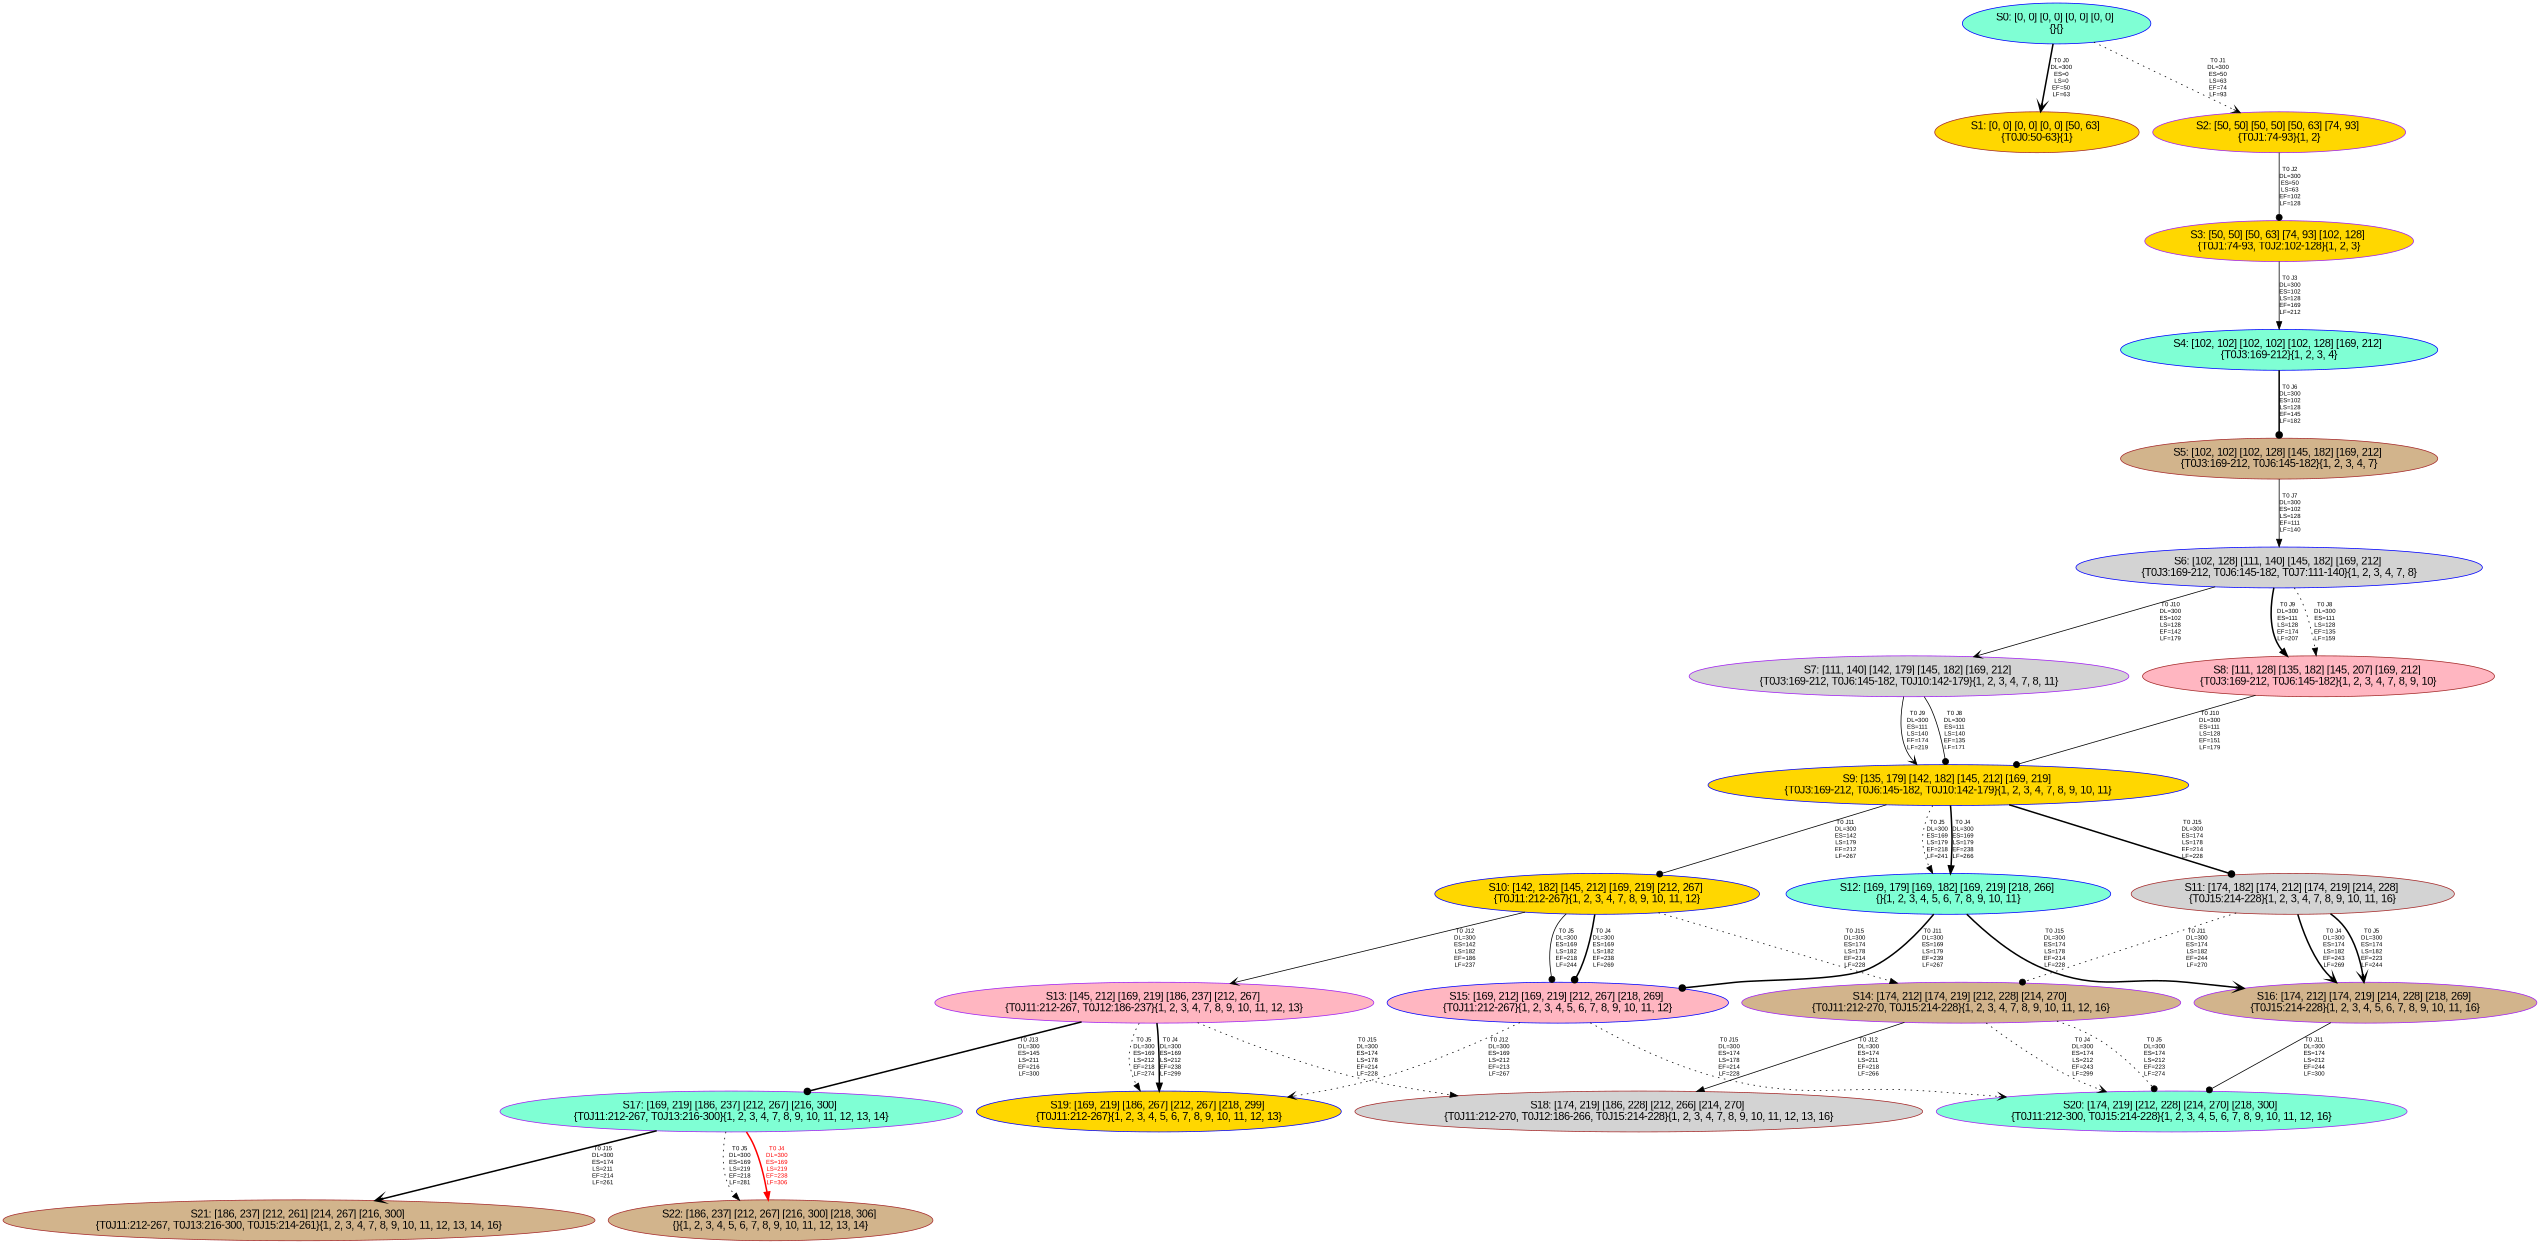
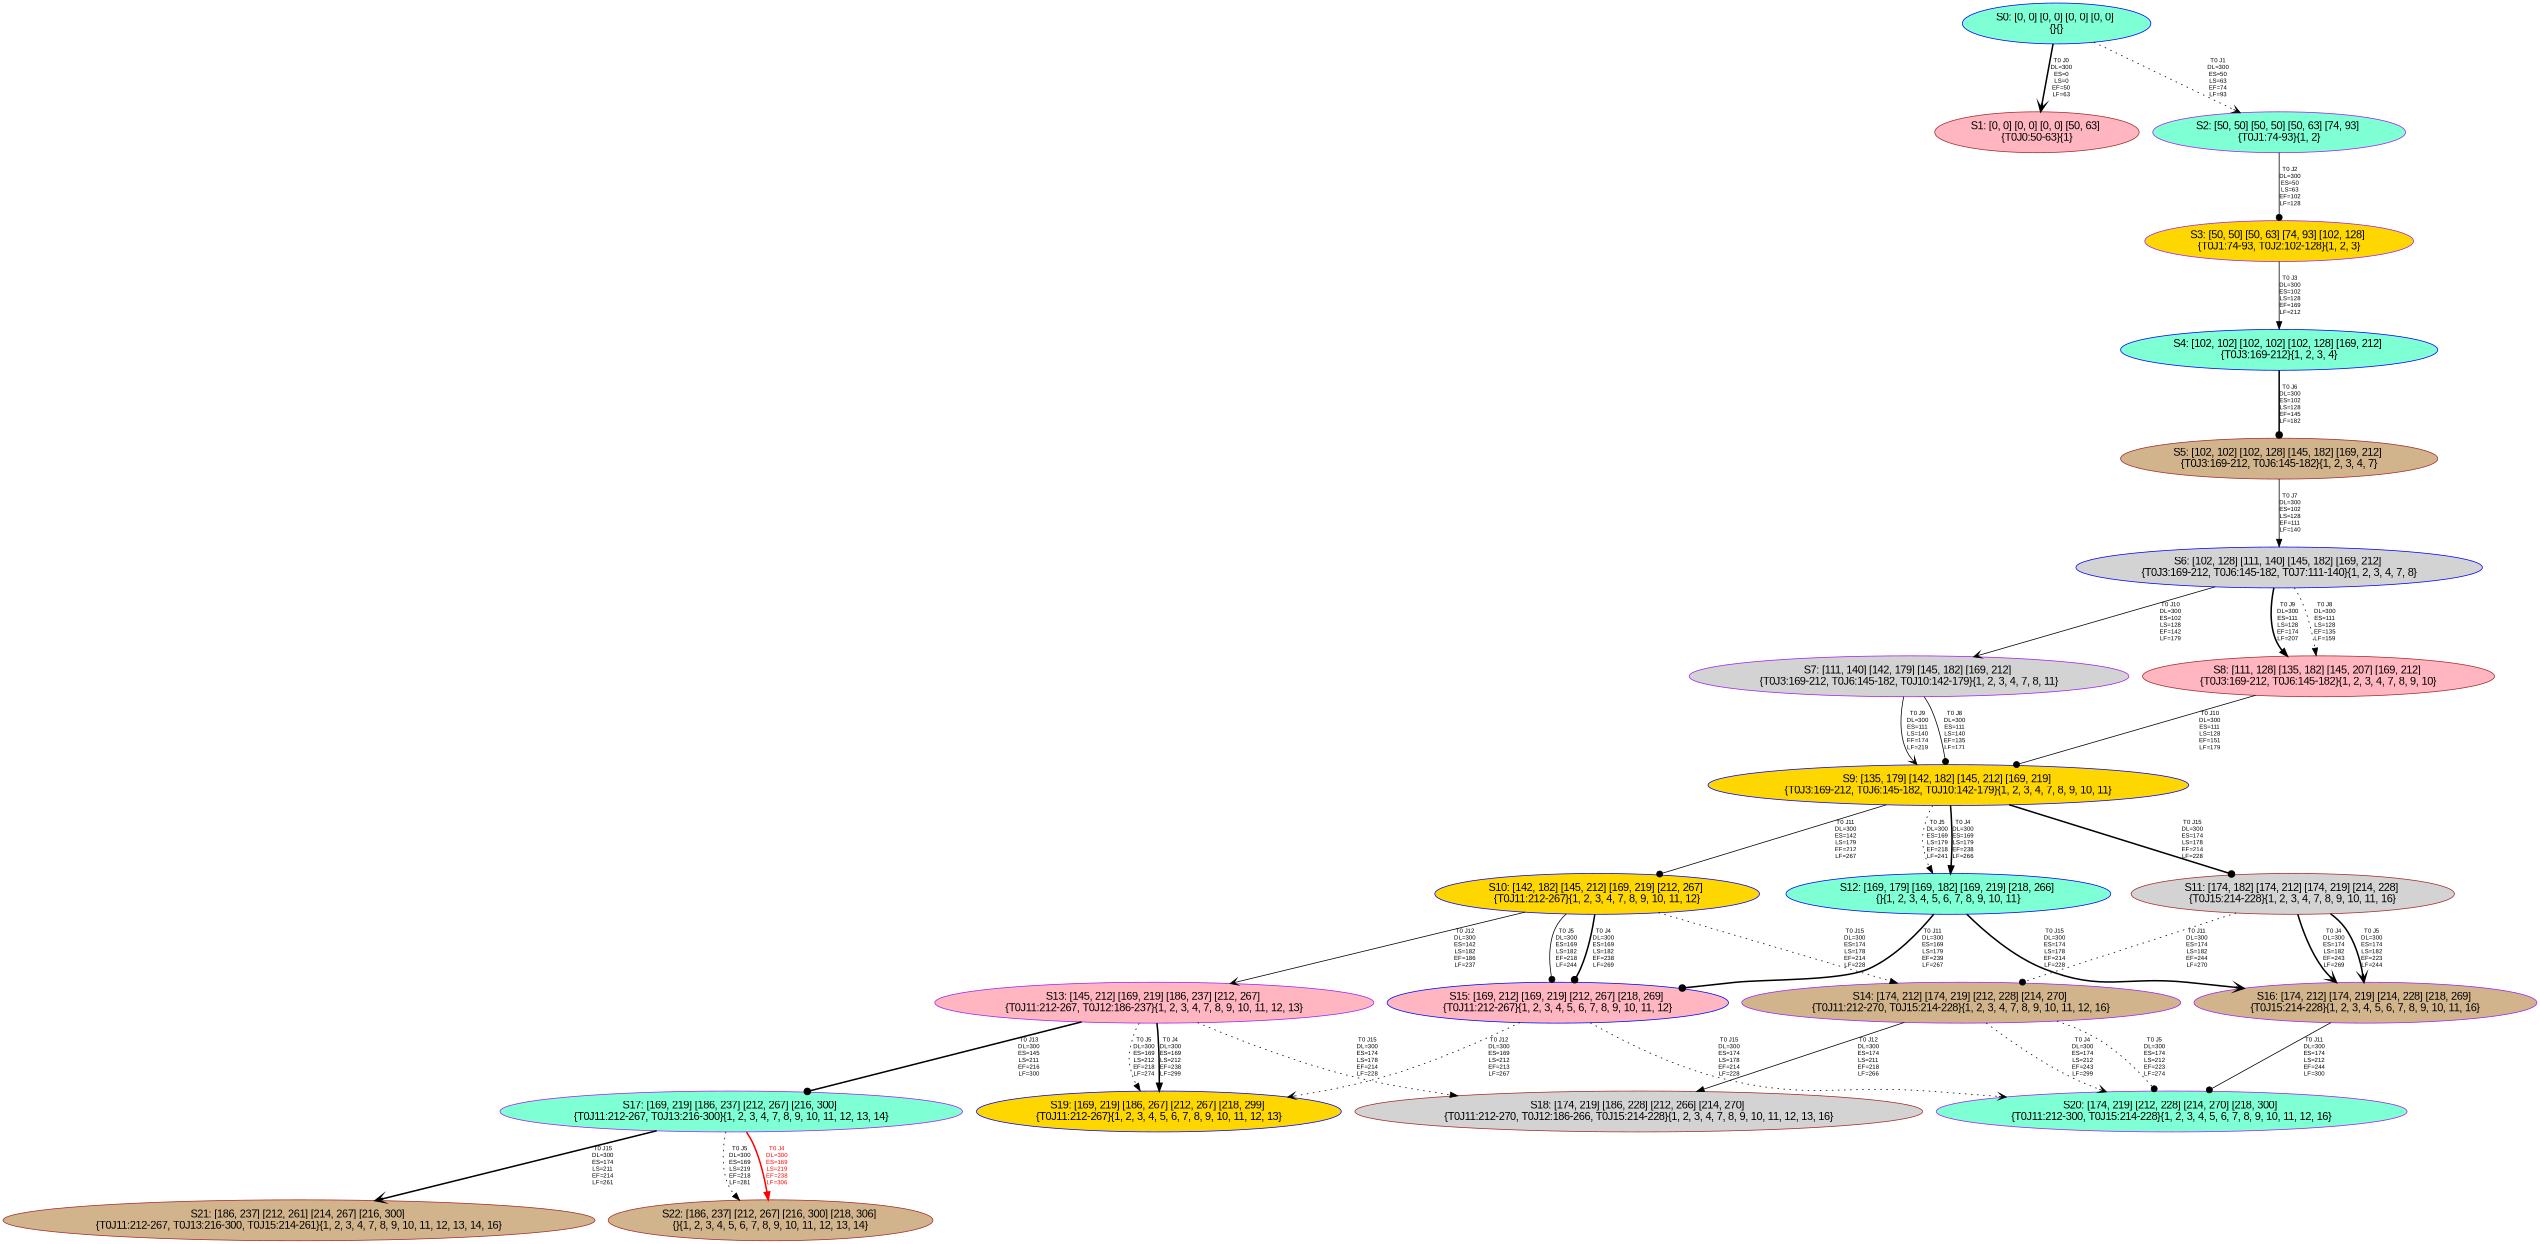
  digraph {
    fontname="Liberation Sans"
    node [color=blue fillcolor=aquamarine fontname="Liberation Sans" style=filled]
    edge [arrowhead=dot fontname="Liberation Sans" fontsize=8 style=bold]
    n1 [label="S0: [0, 0] [0, 0] [0, 0] [0, 0] \n{}{}"]
-   n2 [color=brown fillcolor=gold label="S1: [0, 0] [0, 0] [0, 0] [50, 63] \n{T0J0:50-63}{1}"]
-   n3 [color=purple fillcolor=gold label="S2: [50, 50] [50, 50] [50, 63] [74, 93] \n{T0J1:74-93}{1, 2}"]
+   n2 [color=brown fillcolor=lightpink label="S1: [0, 0] [0, 0] [0, 0] [50, 63] \n{T0J0:50-63}{1}"]
+   n3 [color=purple label="S2: [50, 50] [50, 50] [50, 63] [74, 93] \n{T0J1:74-93}{1, 2}"]
    n4 [color=purple fillcolor=gold label="S3: [50, 50] [50, 63] [74, 93] [102, 128] \n{T0J1:74-93, T0J2:102-128}{1, 2, 3}"]
    n5 [label="S4: [102, 102] [102, 102] [102, 128] [169, 212] \n{T0J3:169-212}{1, 2, 3, 4}"]
    n6 [color=brown fillcolor=tan label="S5: [102, 102] [102, 128] [145, 182] [169, 212] \n{T0J3:169-212, T0J6:145-182}{1, 2, 3, 4, 7}"]
    n7 [fillcolor=lightgrey label="S6: [102, 128] [111, 140] [145, 182] [169, 212] \n{T0J3:169-212, T0J6:145-182, T0J7:111-140}{1, 2, 3, 4, 7, 8}"]
    n8 [color=purple fillcolor=lightgrey label="S7: [111, 140] [142, 179] [145, 182] [169, 212] \n{T0J3:169-212, T0J6:145-182, T0J10:142-179}{1, 2, 3, 4, 7, 8, 11}"]
    n9 [color=brown fillcolor=lightpink label="S8: [111, 128] [135, 182] [145, 207] [169, 212] \n{T0J3:169-212, T0J6:145-182}{1, 2, 3, 4, 7, 8, 9, 10}"]
    n10 [fillcolor=gold label="S9: [135, 179] [142, 182] [145, 212] [169, 219] \n{T0J3:169-212, T0J6:145-182, T0J10:142-179}{1, 2, 3, 4, 7, 8, 9, 10, 11}"]
    n11 [fillcolor=gold label="S10: [142, 182] [145, 212] [169, 219] [212, 267] \n{T0J11:212-267}{1, 2, 3, 4, 7, 8, 9, 10, 11, 12}"]
    n12 [color=brown fillcolor=lightgrey label="S11: [174, 182] [174, 212] [174, 219] [214, 228] \n{T0J15:214-228}{1, 2, 3, 4, 7, 8, 9, 10, 11, 16}"]
    n13 [label="S12: [169, 179] [169, 182] [169, 219] [218, 266] \n{}{1, 2, 3, 4, 5, 6, 7, 8, 9, 10, 11}"]
    n14 [color=purple fillcolor=lightpink label="S13: [145, 212] [169, 219] [186, 237] [212, 267] \n{T0J11:212-267, T0J12:186-237}{1, 2, 3, 4, 7, 8, 9, 10, 11, 12, 13}"]
    n15 [color=purple fillcolor=tan label="S14: [174, 212] [174, 219] [212, 228] [214, 270] \n{T0J11:212-270, T0J15:214-228}{1, 2, 3, 4, 7, 8, 9, 10, 11, 12, 16}"]
    n16 [fillcolor=lightpink label="S15: [169, 212] [169, 219] [212, 267] [218, 269] \n{T0J11:212-267}{1, 2, 3, 4, 5, 6, 7, 8, 9, 10, 11, 12}"]
    n17 [color=purple fillcolor=tan label="S16: [174, 212] [174, 219] [214, 228] [218, 269] \n{T0J15:214-228}{1, 2, 3, 4, 5, 6, 7, 8, 9, 10, 11, 16}"]
    n18 [color=purple label="S17: [169, 219] [186, 237] [212, 267] [216, 300] \n{T0J11:212-267, T0J13:216-300}{1, 2, 3, 4, 7, 8, 9, 10, 11, 12, 13, 14}"]
    n19 [color=brown fillcolor=lightgrey label="S18: [174, 219] [186, 228] [212, 266] [214, 270] \n{T0J11:212-270, T0J12:186-266, T0J15:214-228}{1, 2, 3, 4, 7, 8, 9, 10, 11, 12, 13, 16}"]
    n20 [fillcolor=gold label="S19: [169, 219] [186, 267] [212, 267] [218, 299] \n{T0J11:212-267}{1, 2, 3, 4, 5, 6, 7, 8, 9, 10, 11, 12, 13}"]
    n21 [color=purple label="S20: [174, 219] [212, 228] [214, 270] [218, 300] \n{T0J11:212-300, T0J15:214-228}{1, 2, 3, 4, 5, 6, 7, 8, 9, 10, 11, 12, 16}"]
    n22 [color=brown fillcolor=tan label="S21: [186, 237] [212, 261] [214, 267] [216, 300] \n{T0J11:212-267, T0J13:216-300, T0J15:214-261}{1, 2, 3, 4, 7, 8, 9, 10, 11, 12, 13, 14, 16}"]
    n23 [color=brown fillcolor=tan label="S22: [186, 237] [212, 267] [216, 300] [218, 306] \n{}{1, 2, 3, 4, 5, 6, 7, 8, 9, 10, 11, 12, 13, 14}"]
    n1 -> n2 [arrowhead=vee label="T0 J0\nDL=300\nES=0\nLS=0\nEF=50\nLF=63"]
    n1 -> n3 [arrowhead=vee label="T0 J1\nDL=300\nES=50\nLS=63\nEF=74\nLF=93" style=dotted]
    n3 -> n4 [label="T0 J2\nDL=300\nES=50\nLS=63\nEF=102\nLF=128" style=solid]
    n4 -> n5 [arrowhead=normal label="T0 J3\nDL=300\nES=102\nLS=128\nEF=169\nLF=212" style=solid]
    n5 -> n6 [label="T0 J6\nDL=300\nES=102\nLS=128\nEF=145\nLF=182"]
    n6 -> n7 [arrowhead=normal label="T0 J7\nDL=300\nES=102\nLS=128\nEF=111\nLF=140" style=solid]
    n7 -> n8 [arrowhead=vee label="T0 J10\nDL=300\nES=102\nLS=128\nEF=142\nLF=179" style=solid]
    n7 -> n9 [arrowhead=normal label="T0 J8\nDL=300\nES=111\nLS=128\nEF=135\nLF=159" style=dotted]
    n7 -> n9 [arrowhead=normal label="T0 J9\nDL=300\nES=111\nLS=128\nEF=174\nLF=207"]
    n8 -> n10 [label="T0 J8\nDL=300\nES=111\nLS=140\nEF=135\nLF=171" style=solid]
    n8 -> n10 [arrowhead=vee label="T0 J9\nDL=300\nES=111\nLS=140\nEF=174\nLF=219" style=solid]
    n9 -> n10 [label="T0 J10\nDL=300\nES=111\nLS=128\nEF=151\nLF=179" style=solid]
    n10 -> n11 [label="T0 J11\nDL=300\nES=142\nLS=179\nEF=212\nLF=267" style=solid]
    n10 -> n12 [label="T0 J15\nDL=300\nES=174\nLS=178\nEF=214\nLF=228"]
    n10 -> n13 [arrowhead=normal label="T0 J4\nDL=300\nES=169\nLS=179\nEF=238\nLF=266"]
    n10 -> n13 [arrowhead=normal label="T0 J5\nDL=300\nES=169\nLS=179\nEF=218\nLF=241" style=dotted]
    n11 -> n14 [arrowhead=vee label="T0 J12\nDL=300\nES=142\nLS=182\nEF=186\nLF=237" style=solid]
    n11 -> n15 [arrowhead=normal label="T0 J15\nDL=300\nES=174\nLS=178\nEF=214\nLF=228" style=dotted]
    n11 -> n16 [label="T0 J4\nDL=300\nES=169\nLS=182\nEF=238\nLF=269"]
    n11 -> n16 [label="T0 J5\nDL=300\nES=169\nLS=182\nEF=218\nLF=244" style=solid]
    n12 -> n15 [label="T0 J11\nDL=300\nES=174\nLS=182\nEF=244\nLF=270" style=dotted]
    n12 -> n17 [arrowhead=vee label="T0 J4\nDL=300\nES=174\nLS=182\nEF=243\nLF=269"]
    n12 -> n17 [arrowhead=vee label="T0 J5\nDL=300\nES=174\nLS=182\nEF=223\nLF=244"]
    n13 -> n16 [label="T0 J11\nDL=300\nES=169\nLS=179\nEF=239\nLF=267"]
    n13 -> n17 [arrowhead=vee label="T0 J15\nDL=300\nES=174\nLS=178\nEF=214\nLF=228"]
    n14 -> n18 [label="T0 J13\nDL=300\nES=145\nLS=211\nEF=216\nLF=300"]
    n14 -> n19 [arrowhead=normal label="T0 J15\nDL=300\nES=174\nLS=178\nEF=214\nLF=228" style=dotted]
    n14 -> n20 [arrowhead=normal label="T0 J4\nDL=300\nES=169\nLS=212\nEF=238\nLF=299"]
    n14 -> n20 [arrowhead=normal label="T0 J5\nDL=300\nES=169\nLS=212\nEF=218\nLF=274" style=dotted]
    n15 -> n19 [arrowhead=normal label="T0 J12\nDL=300\nES=174\nLS=211\nEF=218\nLF=266" style=solid]
    n15 -> n21 [arrowhead=vee label="T0 J4\nDL=300\nES=174\nLS=212\nEF=243\nLF=299" style=dotted]
    n15 -> n21 [label="T0 J5\nDL=300\nES=174\nLS=212\nEF=223\nLF=274" style=dotted]
    n16 -> n20 [arrowhead=vee label="T0 J12\nDL=300\nES=169\nLS=212\nEF=213\nLF=267" style=dotted]
    n16 -> n21 [arrowhead=vee label="T0 J15\nDL=300\nES=174\nLS=178\nEF=214\nLF=228" style=dotted]
    n17 -> n21 [label="T0 J11\nDL=300\nES=174\nLS=212\nEF=244\nLF=300" style=solid]
    n18 -> n22 [arrowhead=vee label="T0 J15\nDL=300\nES=174\nLS=211\nEF=214\nLF=261"]
    n18 -> n23 [arrowhead=normal color=Red fontcolor=Red label="T0 J4\nDL=300\nES=169\nLS=219\nEF=238\nLF=306"]
    n18 -> n23 [arrowhead=normal label="T0 J5\nDL=300\nES=169\nLS=219\nEF=218\nLF=281" style=dotted]
  }
